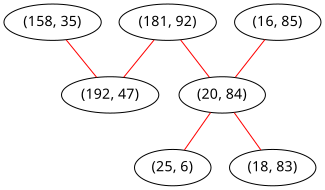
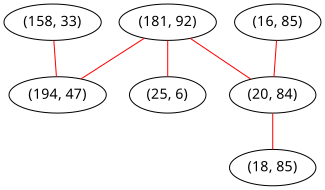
  graph {
    fontname="Noto Sans"
    node [fontname="Noto Sans"]
    edge [color=red fontname="Noto Sans" weight=1]
-   "(158, 33)" [label="(158, 35)"]
-   "(194, 47)" [label="(192, 47)"]
+   "(158, 33)"
+   "(194, 47)"
    n3 [label="(25, 6)"]
    "(181, 92)"
    "(20, 84)"
-   "(18, 85)" [label="(18, 83)"]
+   "(18, 85)"
    "(16, 85)"
    "(158, 33)" -- "(194, 47)"
    "(181, 92)" -- "(194, 47)"
    "(181, 92)" -- "(20, 84)"
-   "(20, 84)" -- n3
+   "(181, 92)" -- n3
    "(20, 84)" -- "(18, 85)"
    "(16, 85)" -- "(20, 84)"
  }
